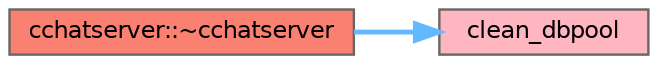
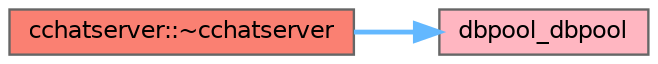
  digraph {
    rankdir=RL
    node [fontname=Helvetica fontsize=10 shape=box style=filled]
-   n1 [color=gray40 fillcolor=lightpink fontcolor=black height=0.2 label=clean_dbpool width=0.4]
+   n1 [color=gray40 fillcolor=lightpink fontcolor=black height=0.2 label=dbpool_dbpool width=0.4]
    n2 [color=grey40 fillcolor=salmon height=0.2 label="cchatserver::~cchatserver" width=0.4]
    n1 -> n2 [color=steelblue1 dir=back fontname=Helvetica fontsize=10 labelfontname=Helvetica labelfontsize=10 style=bold]
  }
